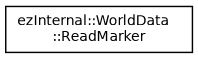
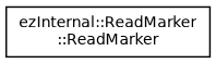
  digraph {
    rankdir=LR
-   n1 [color=black fillcolor=white fontname=Helvetica fontsize=10 height=0.2 label="ezInternal::WorldData\l::ReadMarker" shape=record style=filled width=0.4]
+   n1 [color=black fillcolor=white fontname=Helvetica fontsize=10 height=0.2 label="ezInternal::ReadMarker\l::ReadMarker" shape=record style=filled width=0.4]
  }
